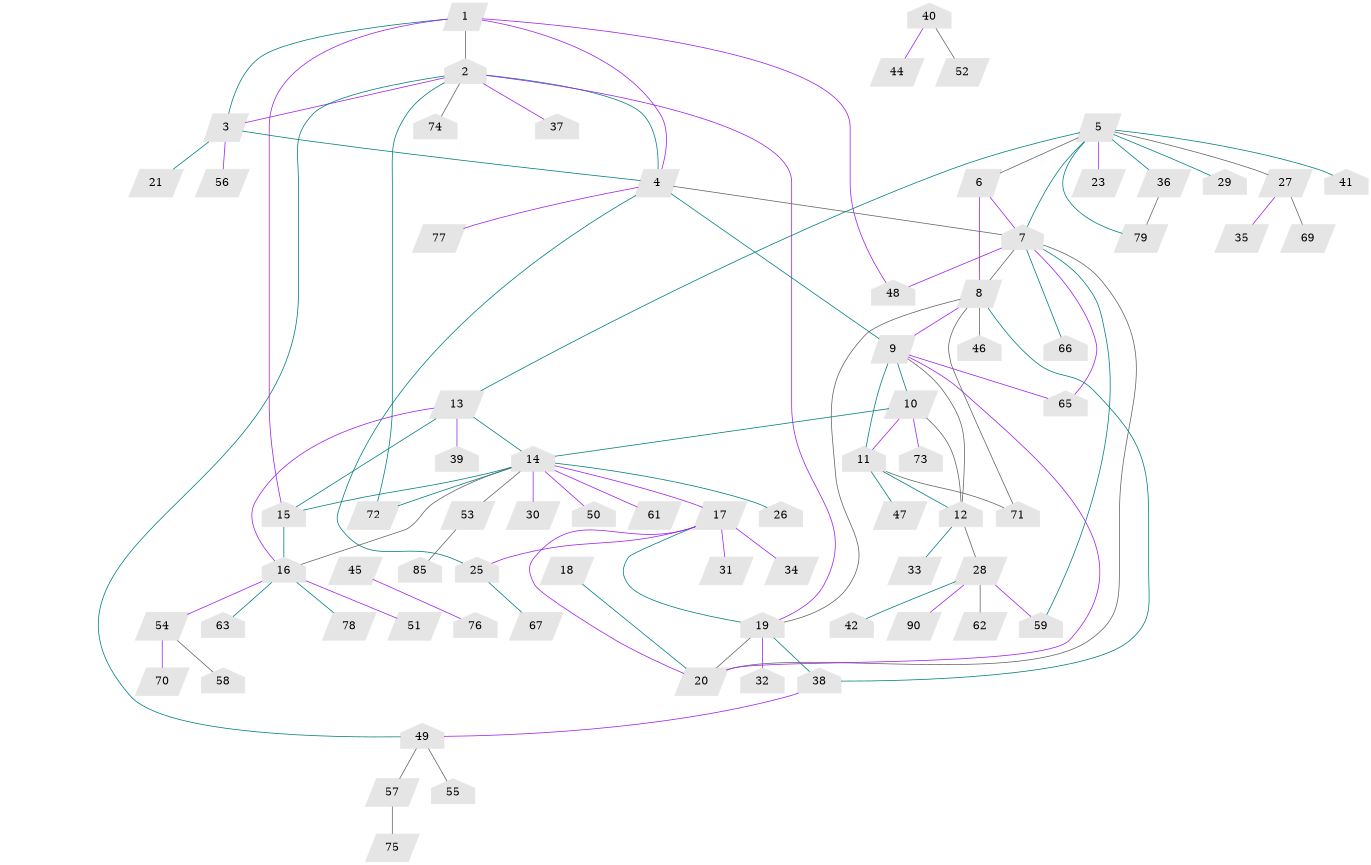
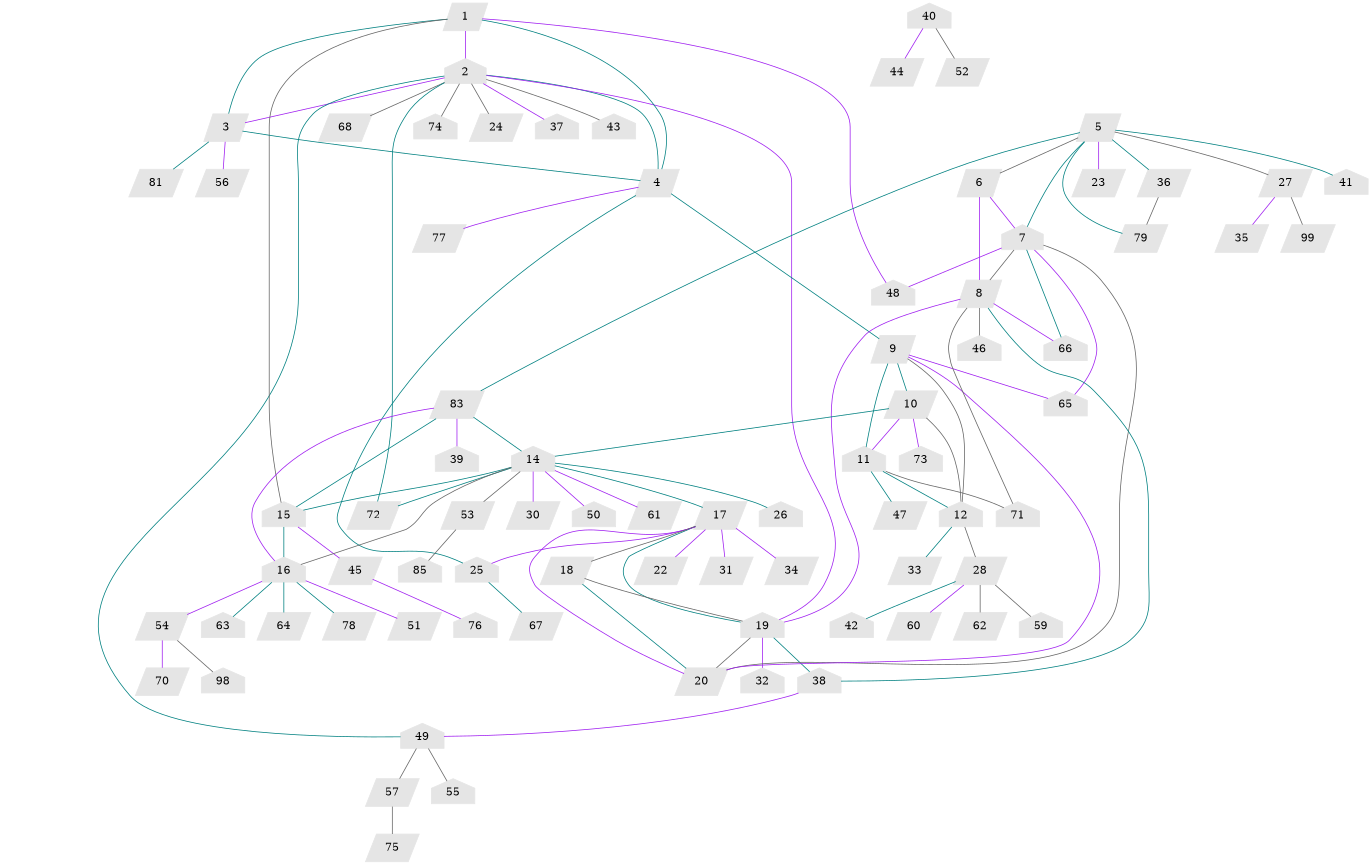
  graph {
    node [color=gray90 shape=parallelogram style=filled]
    edge [color=teal]
    2 [shape=house]
    1
    3
    4
    15 [shape=house]
    48 [shape=house]
    19 [shape=house]
+   24
    37 [shape=house]
+   43 [shape=house]
    49 [shape=house]
+   68
    72
    74 [shape=house]
-   21
+   21 [label=81]
    56
    7 [shape=house]
    9
    25 [shape=house]
    77
    16 [shape=house]
    45
    38 [shape=house]
    20
    32 [shape=house]
    57
    55 [shape=house]
    8
    59 [shape=house]
    65 [shape=house]
    66 [shape=house]
    10
    11 [shape=house]
    12 [shape=house]
    67
    5
    6
-   13
+   13 [label=83]
    23
    27
-   29 [shape=house]
    36
    41 [shape=house]
    79
    46 [shape=house]
    71 [shape=house]
    14 [shape=house]
    39 [shape=house]
    35
-   69
+   69 [label=99]
    75
    73 [shape=house]
    47
    28
    33
    17
    26 [shape=house]
    30
    50 [shape=house]
    53
    61
    42 [shape=house]
-   60 [label=90]
+   60
    62
    51
    54
    63 [shape=house]
+   64
    78
    18
+   22
    31
    34
    n74 [label=85 shape=house]
    76 [shape=house]
-   58 [shape=house]
+   58 [shape=house label=98]
    70
    40 [shape=house]
    44
    52
    2 -- 3 [color=purple]
    2 -- 4
    2 -- 19 [color=purple]
+   2 -- 24 [color=gray40]
    2 -- 37 [color=purple]
+   2 -- 43 [color=gray40]
    2 -- 49
+   2 -- 68 [color=gray40]
    2 -- 72
    2 -- 74 [color=gray40]
-   1 -- 2 [color=gray40]
+   1 -- 2 [color=purple]
    1 -- 3
-   1 -- 4 [color=purple]
-   1 -- 15 [color=purple]
+   1 -- 4
+   1 -- 15 [color=gray40]
    1 -- 48 [color=purple]
    3 -- 4
    3 -- 21
    3 -- 56 [color=purple]
-   4 -- 7 [color=gray40]
    4 -- 9
    4 -- 25
    4 -- 77 [color=purple]
    15 -- 16
+   15 -- 45 [color=purple]
    19 -- 38
    19 -- 20 [color=gray40]
    19 -- 32 [color=purple]
    49 -- 57 [color=gray40]
    49 -- 55 [color=gray40]
    7 -- 48 [color=purple]
    7 -- 20 [color=gray40]
    7 -- 8 [color=gray40]
-   7 -- 59
    7 -- 65 [color=purple]
    7 -- 66
    9 -- 20 [color=purple]
    9 -- 65 [color=purple]
    9 -- 10
    9 -- 11
    9 -- 12 [color=gray40]
    25 -- 67
    16 -- 51 [color=purple]
    16 -- 54 [color=purple]
    16 -- 63
+   16 -- 64
    16 -- 78
    45 -- 76 [color=purple]
    38 -- 49 [color=purple]
    57 -- 75 [color=gray40]
-   8 -- 19 [color=gray40]
-   8 -- 9 [color=purple]
+   8 -- 19 [color=purple]
+   8 -- 66 [color=purple]
    8 -- 38
    8 -- 46 [color=gray40]
    8 -- 71 [color=gray40]
    10 -- 11 [color=purple]
    10 -- 12 [color=gray40]
    10 -- 14
    10 -- 73 [color=purple]
    11 -- 12
    11 -- 71 [color=gray40]
    11 -- 47
    12 -- 28 [color=gray40]
    12 -- 33
    5 -- 7
    5 -- 6 [color=gray40]
    5 -- 13
    5 -- 23 [color=purple]
    5 -- 27 [color=gray40]
-   5 -- 29
    5 -- 36
    5 -- 41
    5 -- 79
    6 -- 7 [color=purple]
    6 -- 8 [color=purple]
    13 -- 15
    13 -- 16 [color=purple]
    13 -- 14
    13 -- 39 [color=purple]
    27 -- 35 [color=purple]
    27 -- 69 [color=gray40]
    36 -- 79 [color=gray40]
    14 -- 15
    14 -- 72
    14 -- 16 [color=gray40]
-   14 -- 17 [color=purple]
+   14 -- 17
    14 -- 26
    14 -- 30 [color=purple]
    14 -- 50 [color=purple]
    14 -- 53 [color=gray40]
    14 -- 61 [color=purple]
-   28 -- 59 [color=purple]
+   28 -- 59 [color=gray40]
    28 -- 42
    28 -- 60 [color=purple]
    28 -- 62 [color=gray40]
    17 -- 19
    17 -- 25 [color=purple]
    17 -- 20 [color=purple]
+   17 -- 18 [color=gray40]
+   17 -- 22 [color=purple]
    17 -- 31 [color=purple]
    17 -- 34 [color=purple]
    53 -- n74 [color=gray40]
    54 -- 58 [color=gray40]
    54 -- 70 [color=purple]
+   18 -- 19 [color=gray40]
    18 -- 20
    40 -- 44 [color=purple]
    40 -- 52 [color=gray40]
  }
